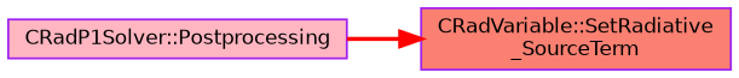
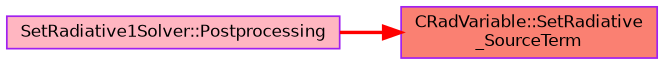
  digraph {
    rankdir=RL
    node [color=purple fontname=Helvetica fontsize=10 shape=box style=filled]
    n1 [fillcolor=salmon fontcolor=black height=0.2 label="CRadVariable::SetRadiative\l_SourceTerm" width=0.4]
-   n2 [fillcolor=lightpink height=0.2 label="CRadP1Solver::Postprocessing" width=0.4]
+   n2 [fillcolor=lightpink height=0.2 label="SetRadiative1Solver::Postprocessing" width=0.4]
    n1 -> n2 [color=red dir=back fontname=Helvetica fontsize=10 labelfontname=Helvetica labelfontsize=10 style=bold]
  }
